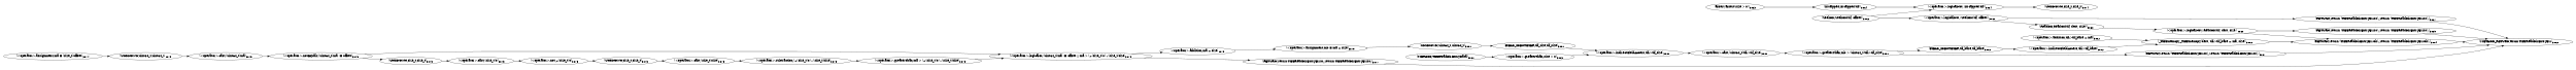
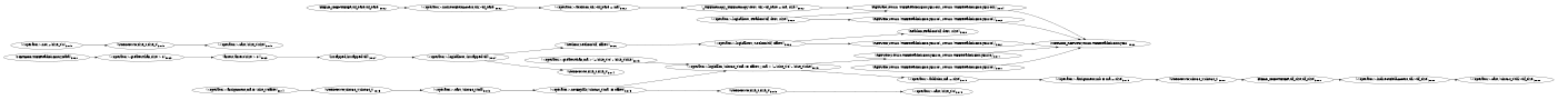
  digraph {
    rankdir=LR
    n1 [label=<(assert,assert(size &gt; 0))<SUB>3863</SUB>>]
    n2 [label=<(isMapped,isMapped(tif))<SUB>3864</SUB>>]
    n3 [label=<(&lt;operator&gt;.logicalNot,!isMapped(tif))<SUB>3864</SUB>>]
    n4 [label=<(RETURN,return (TIFFReadDirEntryErrOk);,return (TIFFReadDirEntryErrOk);)<SUB>3884</SUB>>]
    n5 [label=<(METHOD_RETURN,enum TIFFReadDirEntryErr)<SUB>3860</SUB>>]
    n6 [label=<(&lt;operator&gt;.greaterThan,size &gt; 0)<SUB>3863</SUB>>]
    n7 [label=<(SeekOK,SeekOK(tif, offset))<SUB>3866</SUB>>]
    n8 [label=<(UNKNOWN,size_t,size_t)<SUB>3874</SUB>>]
    n9 [label=<(&lt;operator&gt;.logicalNot,!SeekOK(tif, offset))<SUB>3866</SUB>>]
    n10 [label=<(RETURN,return (TIFFReadDirEntryErrIo);,return (TIFFReadDirEntryErrIo);)<SUB>3867</SUB>>]
    n11 [label=<(ReadOK,ReadOK(tif, dest, size))<SUB>3868</SUB>>]
    n12 [label=<(&lt;operator&gt;.logicalNot,!ReadOK(tif, dest, size))<SUB>3868</SUB>>]
    n13 [label=<(RETURN,return (TIFFReadDirEntryErrIo);,return (TIFFReadDirEntryErrIo);)<SUB>3869</SUB>>]
    n14 [label=<(&lt;operator&gt;.assignment,ma = (size_t)offset)<SUB>3874</SUB>>]
    n15 [label=<(UNKNOWN,uint64_t,uint64_t)<SUB>3875</SUB>>]
    n16 [label=<(&lt;operator&gt;.cast,(uint64_t)ma)<SUB>3875</SUB>>]
    n17 [label=<(&lt;operator&gt;.assignment,mb = ma + size)<SUB>3879</SUB>>]
    n18 [label=<(UNKNOWN,uint64_t,uint64_t)<SUB>3880</SUB>>]
    n19 [label=<(FIELD_IDENTIFIER,tif_size,tif_size)<SUB>3880</SUB>>]
    n20 [label=<(_TIFFmemcpy,_TIFFmemcpy(dest, tif-&gt;tif_base + ma, size))<SUB>3882</SUB>>]
    n21 [label=<(&lt;operator&gt;.logicalOr,(uint64_t)ma != offset || ma &gt; (~(size_t)0) - (size_t)size)<SUB>3875</SUB>>]
    n22 [label=<(&lt;operator&gt;.addition,ma + size)<SUB>3879</SUB>>]
    n23 [label=<(RETURN,return TIFFReadDirEntryErrIo;,return TIFFReadDirEntryErrIo;)<SUB>3877</SUB>>]
-   n24 [label=<(&lt;operator&gt;.greaterThan,mb &gt; (uint64_t)tif-&gt;tif_size)<SUB>3880</SUB>>]
    n25 [label=<(RETURN,return (TIFFReadDirEntryErrIo);,return (TIFFReadDirEntryErrIo);)<SUB>3881</SUB>>]
    n26 [label=<(FIELD_IDENTIFIER,tif_base,tif_base)<SUB>3882</SUB>>]
    n27 [label=<(&lt;operator&gt;.indirectFieldAccess,tif-&gt;tif_base)<SUB>3882</SUB>>]
    n28 [label=<(&lt;operator&gt;.addition,tif-&gt;tif_base + ma)<SUB>3882</SUB>>]
    n29 [label=<(&lt;operator&gt;.notEquals,(uint64_t)ma != offset)<SUB>3875</SUB>>]
    n30 [label=<(UNKNOWN,size_t,size_t)<SUB>3875</SUB>>]
    n31 [label=<(&lt;operator&gt;.cast,(size_t)0)<SUB>3875</SUB>>]
    n32 [label=<(&lt;operator&gt;.greaterThan,ma &gt; (~(size_t)0) - (size_t)size)<SUB>3875</SUB>>]
    n33 [label=<(&lt;operator&gt;.cast,(uint64_t)tif-&gt;tif_size)<SUB>3880</SUB>>]
-   n34 [label=<(&lt;operator&gt;.subtraction,(~(size_t)0) - (size_t)size)<SUB>3875</SUB>>]
    n35 [label=<(&lt;operator&gt;.indirectFieldAccess,tif-&gt;tif_size)<SUB>3880</SUB>>]
    n36 [label=<(&lt;operator&gt;.not,~(size_t)0)<SUB>3875</SUB>>]
    n37 [label=<(UNKNOWN,size_t,size_t)<SUB>3875</SUB>>]
    n38 [label=<(&lt;operator&gt;.cast,(size_t)size)<SUB>3875</SUB>>]
    n39 [label=<(METHOD,TIFFReadDirEntryData)<SUB>3860</SUB>>]
    n1 -> n2
    n2 -> n3
-   n7 -> n3
+   n3 -> n7
    n3 -> n8
    n4 -> n5
-   n6 -> n35
+   n6 -> n1
    n7 -> n9
    n9 -> n10
    n9 -> n11
    n10 -> n5
-   n11 -> n12
    n12 -> n4
    n12 -> n13
    n13 -> n5
    n14 -> n15
    n15 -> n16
    n16 -> n29
    n17 -> n18
    n18 -> n19
    n19 -> n35
    n20 -> n4
    n21 -> n22
    n21 -> n23
    n22 -> n17
    n23 -> n5
-   n24 -> n25
-   n24 -> n26
    n25 -> n5
    n26 -> n27
-   n27 -> n20
+   n27 -> n28
    n28 -> n20
    n29 -> n21
    n29 -> n30
    n30 -> n31
-   n31 -> n36
    n32 -> n21
-   n33 -> n24
-   n34 -> n32
    n35 -> n33
    n36 -> n37
    n37 -> n38
-   n38 -> n34
    n39 -> n6
  }
